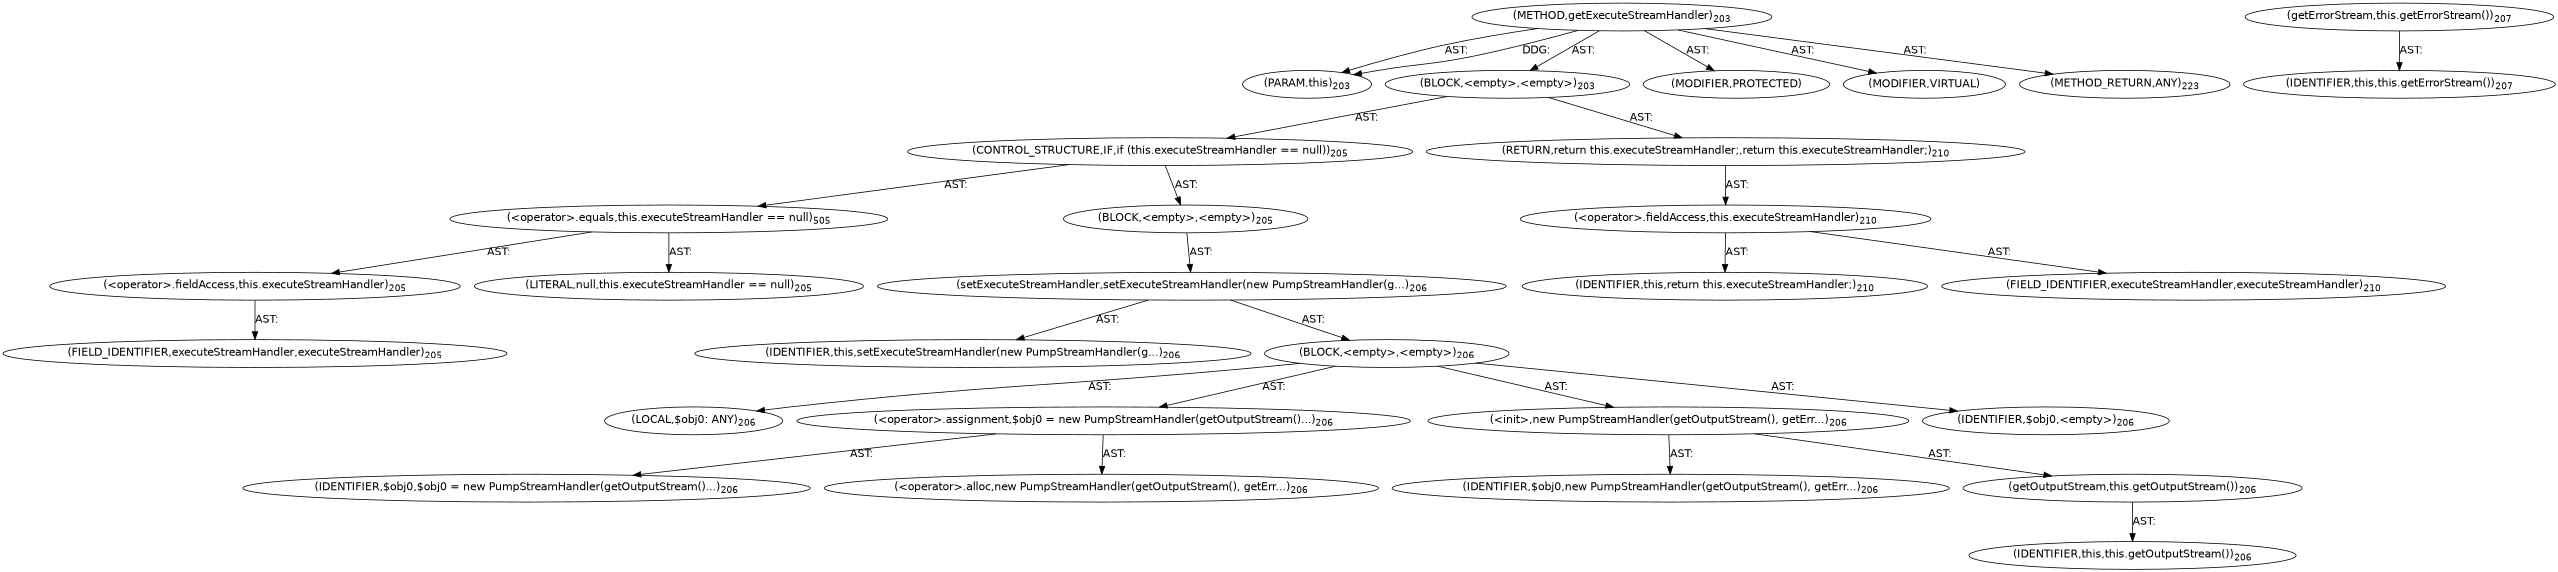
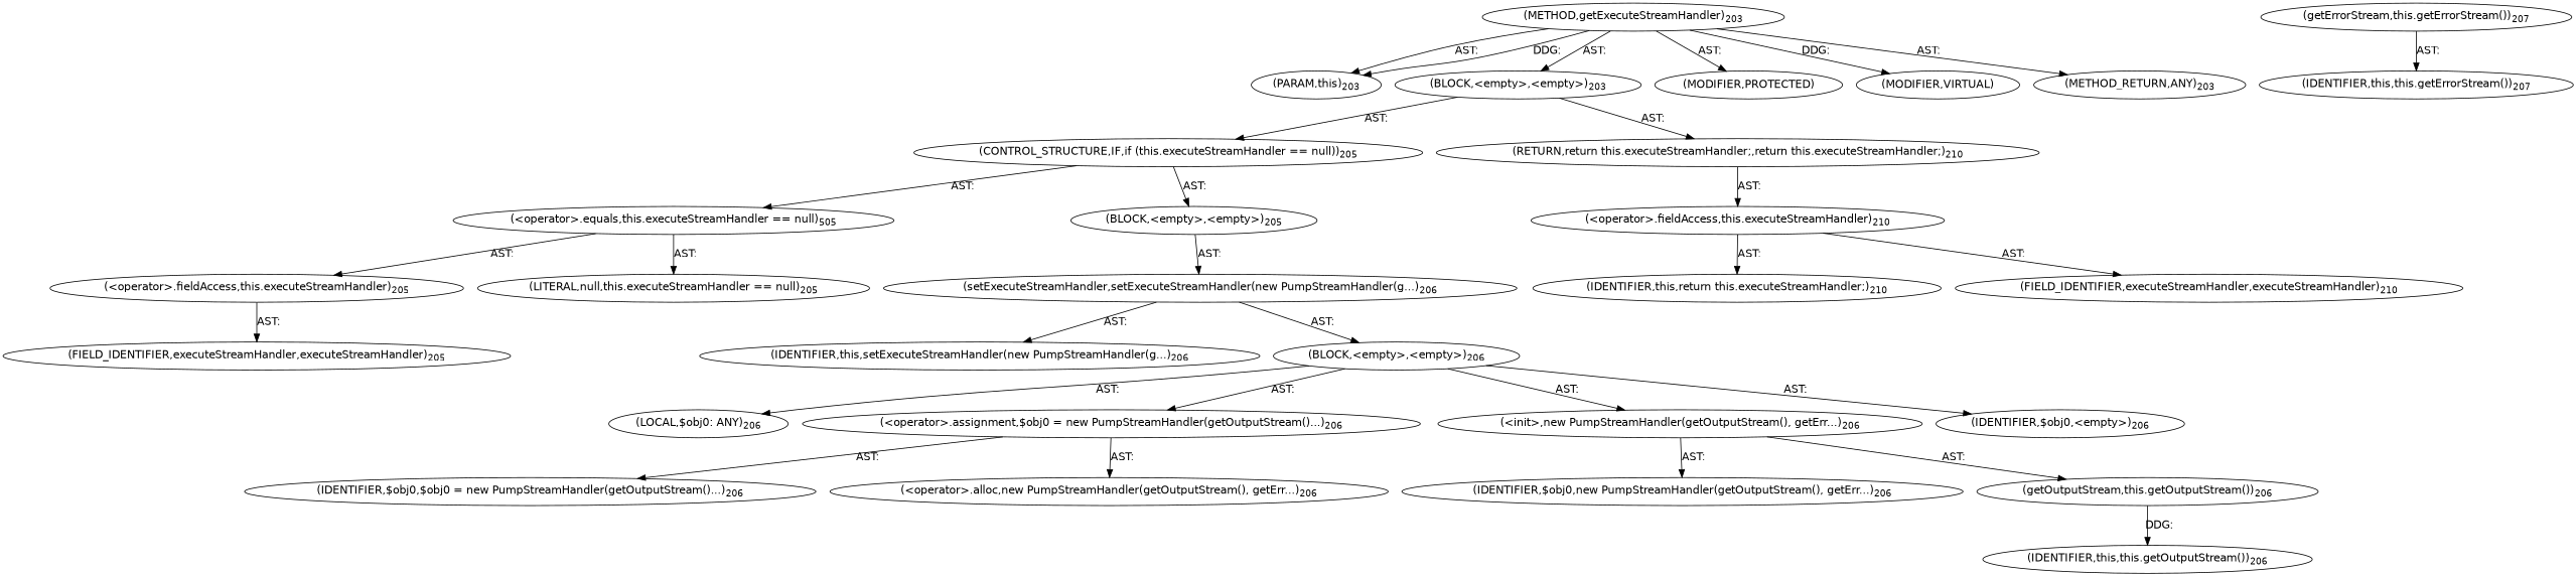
  digraph {
    fontname="DejaVu Sans"
    node [fontname="DejaVu Sans"]
    edge [fontname="DejaVu Sans"]
    n1 [label=<(METHOD,getExecuteStreamHandler)<SUB>203</SUB>>]
    n2 [label=<(PARAM,this)<SUB>203</SUB>>]
    n3 [label=<(BLOCK,&lt;empty&gt;,&lt;empty&gt;)<SUB>203</SUB>>]
    n4 [label=<(MODIFIER,PROTECTED)>]
    n5 [label=<(MODIFIER,VIRTUAL)>]
-   n6 [label=<(METHOD_RETURN,ANY)<SUB>223</SUB>>]
+   n6 [label=<(METHOD_RETURN,ANY)<SUB>203</SUB>>]
    n7 [label=<(CONTROL_STRUCTURE,IF,if (this.executeStreamHandler == null))<SUB>205</SUB>>]
    n8 [label=<(RETURN,return this.executeStreamHandler;,return this.executeStreamHandler;)<SUB>210</SUB>>]
    n9 [label=<(&lt;operator&gt;.equals,this.executeStreamHandler == null)<SUB>505</SUB>>]
    n10 [label=<(BLOCK,&lt;empty&gt;,&lt;empty&gt;)<SUB>205</SUB>>]
    n11 [label=<(&lt;operator&gt;.fieldAccess,this.executeStreamHandler)<SUB>210</SUB>>]
    n12 [label=<(&lt;operator&gt;.fieldAccess,this.executeStreamHandler)<SUB>205</SUB>>]
    n13 [label=<(LITERAL,null,this.executeStreamHandler == null)<SUB>205</SUB>>]
    n14 [label=<(setExecuteStreamHandler,setExecuteStreamHandler(new PumpStreamHandler(g...)<SUB>206</SUB>>]
    n15 [label=<(FIELD_IDENTIFIER,executeStreamHandler,executeStreamHandler)<SUB>205</SUB>>]
    n16 [label=<(IDENTIFIER,this,setExecuteStreamHandler(new PumpStreamHandler(g...)<SUB>206</SUB>>]
    n17 [label=<(BLOCK,&lt;empty&gt;,&lt;empty&gt;)<SUB>206</SUB>>]
    n18 [label=<(LOCAL,$obj0: ANY)<SUB>206</SUB>>]
    n19 [label=<(&lt;operator&gt;.assignment,$obj0 = new PumpStreamHandler(getOutputStream()...)<SUB>206</SUB>>]
    n20 [label=<(&lt;init&gt;,new PumpStreamHandler(getOutputStream(), getErr...)<SUB>206</SUB>>]
    n21 [label=<(IDENTIFIER,$obj0,&lt;empty&gt;)<SUB>206</SUB>>]
    n22 [label=<(IDENTIFIER,$obj0,$obj0 = new PumpStreamHandler(getOutputStream()...)<SUB>206</SUB>>]
    n23 [label=<(&lt;operator&gt;.alloc,new PumpStreamHandler(getOutputStream(), getErr...)<SUB>206</SUB>>]
    n24 [label=<(IDENTIFIER,$obj0,new PumpStreamHandler(getOutputStream(), getErr...)<SUB>206</SUB>>]
    n25 [label=<(getOutputStream,this.getOutputStream())<SUB>206</SUB>>]
    n26 [label=<(IDENTIFIER,this,this.getOutputStream())<SUB>206</SUB>>]
    n27 [label=<(getErrorStream,this.getErrorStream())<SUB>207</SUB>>]
    n28 [label=<(IDENTIFIER,this,this.getErrorStream())<SUB>207</SUB>>]
    n29 [label=<(IDENTIFIER,this,return this.executeStreamHandler;)<SUB>210</SUB>>]
    n30 [label=<(FIELD_IDENTIFIER,executeStreamHandler,executeStreamHandler)<SUB>210</SUB>>]
    n1 -> n2 [label="AST: "]
    n1 -> n2 [label="DDG: "]
    n1 -> n3 [label="AST: "]
    n1 -> n4 [label="AST: "]
-   n1 -> n5 [label="AST: "]
+   n1 -> n5 [label="DDG: "]
    n1 -> n6 [label="AST: "]
    n3 -> n7 [label="AST: "]
    n3 -> n8 [label="AST: "]
    n7 -> n9 [label="AST: "]
    n7 -> n10 [label="AST: "]
    n8 -> n11 [label="AST: "]
    n9 -> n12 [label="AST: "]
    n9 -> n13 [label="AST: "]
    n10 -> n14 [label="AST: "]
    n11 -> n29 [label="AST: "]
    n11 -> n30 [label="AST: "]
    n12 -> n15 [label="AST: "]
    n14 -> n16 [label="AST: "]
    n14 -> n17 [label="AST: "]
    n17 -> n18 [label="AST: "]
    n17 -> n19 [label="AST: "]
    n17 -> n20 [label="AST: "]
    n17 -> n21 [label="AST: "]
    n19 -> n22 [label="AST: "]
    n19 -> n23 [label="AST: "]
    n20 -> n24 [label="AST: "]
    n20 -> n25 [label="AST: "]
-   n25 -> n26 [label="AST: "]
+   n25 -> n26 [label="DDG: "]
    n27 -> n28 [label="AST: "]
  }
